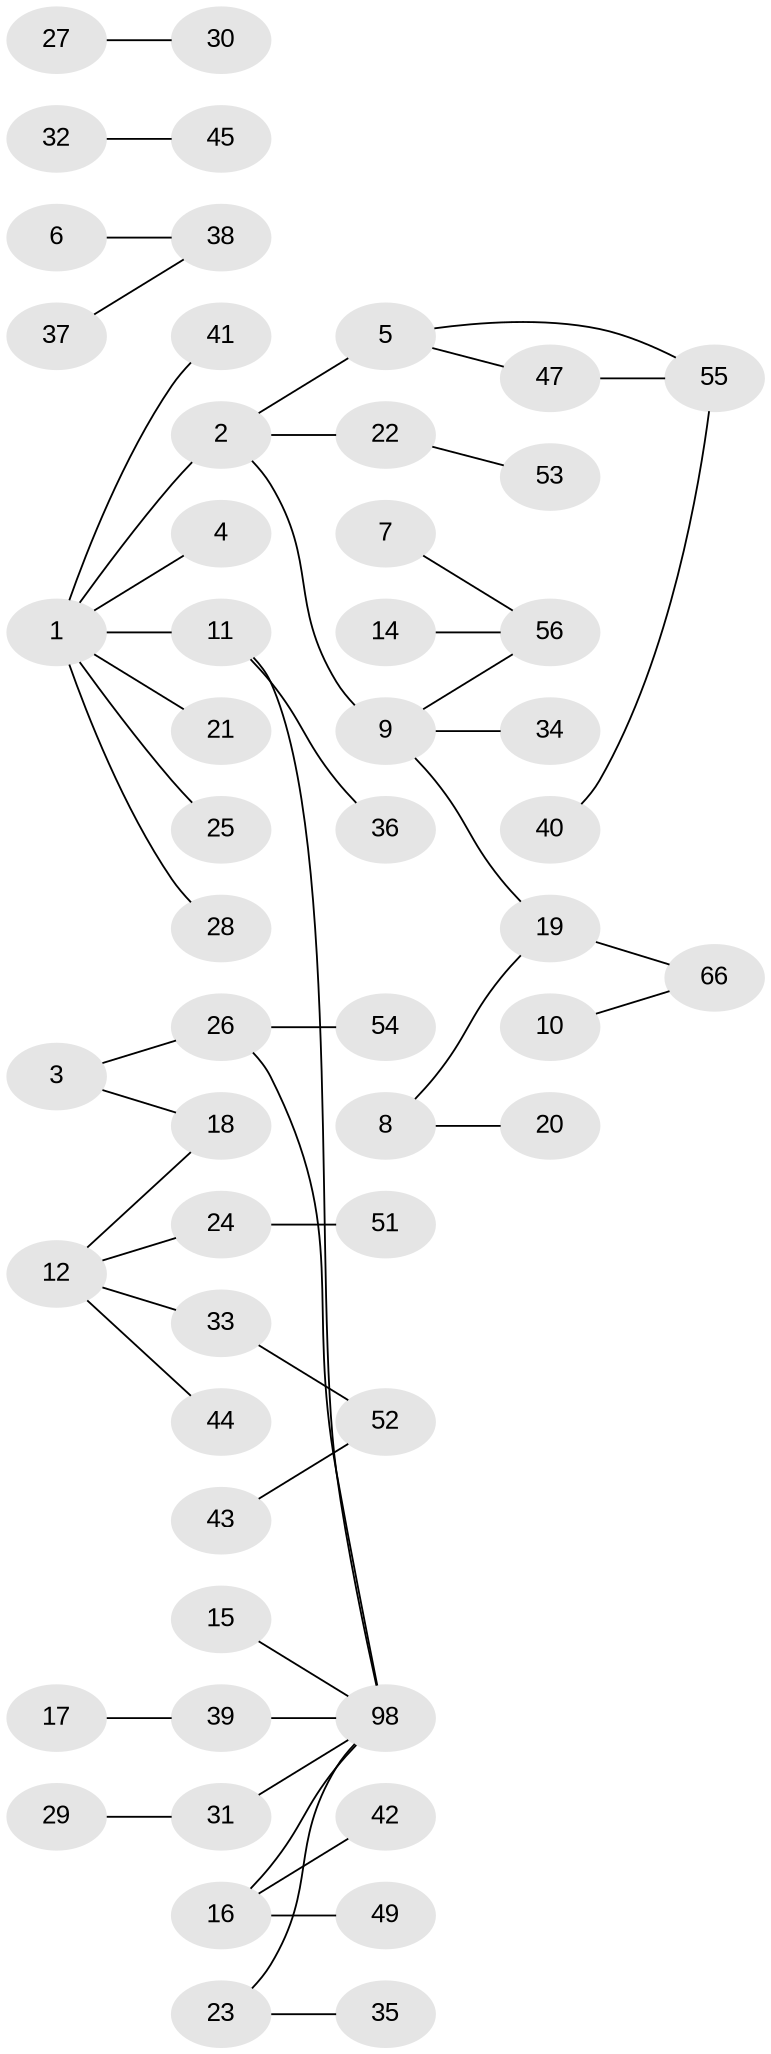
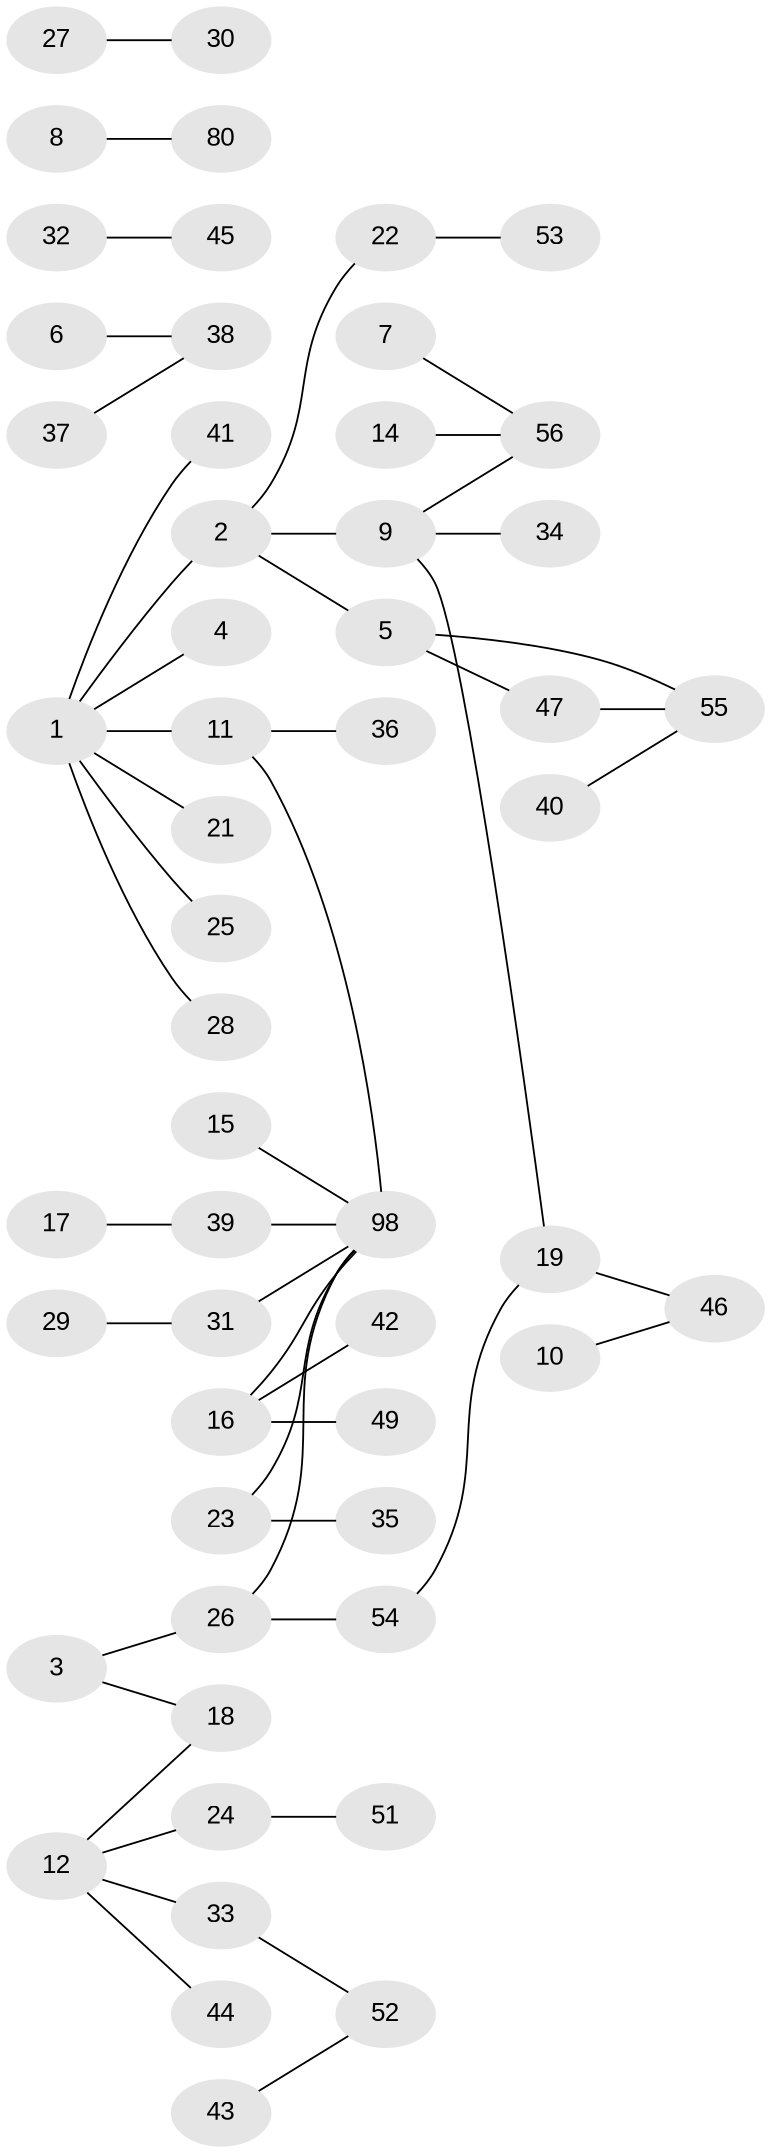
  graph {
    fontname="Liberation Sans"
    rankdir=LR
    node [color=gray90 fontname="Liberation Sans" style=filled]
    edge [fontname="Liberation Sans" weight=1.0]
    1
    2
    4
    11
    21
    25
    28
    41
    5
    9
    22
    36
    n13 [label=98]
    55
    47
    56
    19
    34
    53
    3
    18
    26
    6
    38
    54
    32
    45
    7
    8
-   20
-   46 [label=66]
+   20 [label=80]
+   46
    10
    12
    24
    33
    44
    51
    52
    14
    15
    16
    42
    49
    17
    39
    23
    35
    27
    30
    29
    31
    37
    40
    43
    1 -- 2
    1 -- 4
    1 -- 11
    1 -- 21
    1 -- 25
    1 -- 28
    1 -- 41
    2 -- 5
    2 -- 9
    2 -- 22
    11 -- 36
    11 -- n13
    5 -- 55
    5 -- 47
    9 -- 56
    9 -- 19
    9 -- 34
    22 -- 53
    47 -- 55
    19 -- 46
    3 -- 18
    3 -- 26
    26 -- n13
    26 -- 54
    6 -- 38
    32 -- 45
    7 -- 56
-   8 -- 19
+   54 -- 19
    8 -- 20
    10 -- 46
    12 -- 18
    12 -- 24
    12 -- 33
    12 -- 44
    24 -- 51
    33 -- 52
    14 -- 56
    15 -- n13
    16 -- n13
    16 -- 42
    16 -- 49
    17 -- 39
    39 -- n13
    23 -- n13
    23 -- 35
    27 -- 30
    29 -- 31
    31 -- n13
    37 -- 38
    40 -- 55
    43 -- 52
  }
